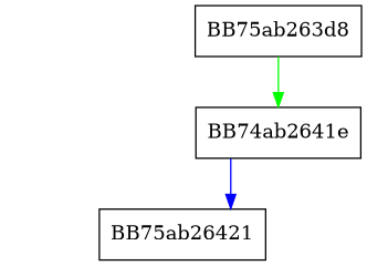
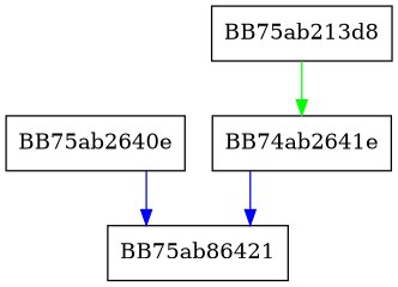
  digraph {
    splines=ortho
    node [shape=box]
    edge [color=blue]
    n1 [label=BB74ab2641e]
-   BB75ab263d8
-   BB75ab26421
+   BB75ab263d8 [label=BB75ab213d8]
+   BB75ab26421 [label=BB75ab86421]
+   BB75ab2640e
    n1 -> BB75ab26421
    BB75ab263d8 -> n1 [color=green]
+   BB75ab2640e -> BB75ab26421
  }
